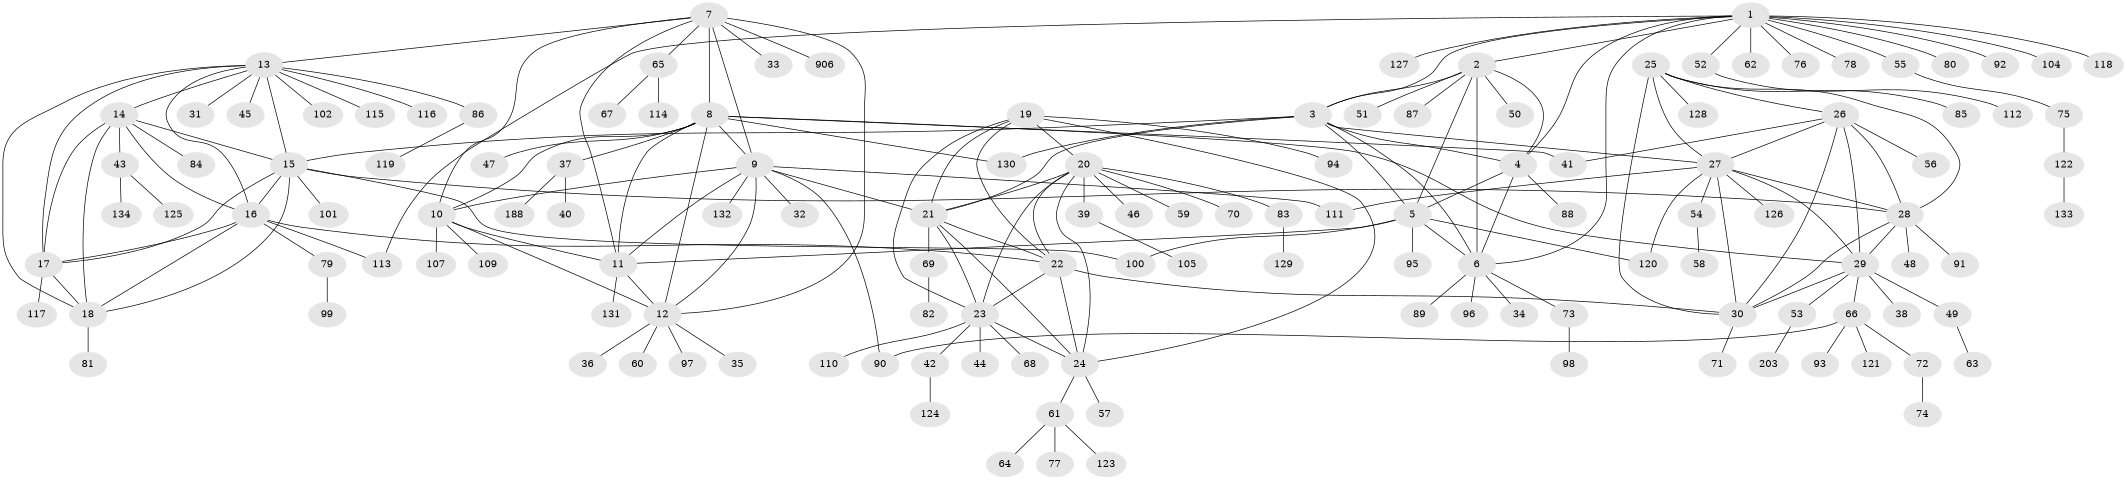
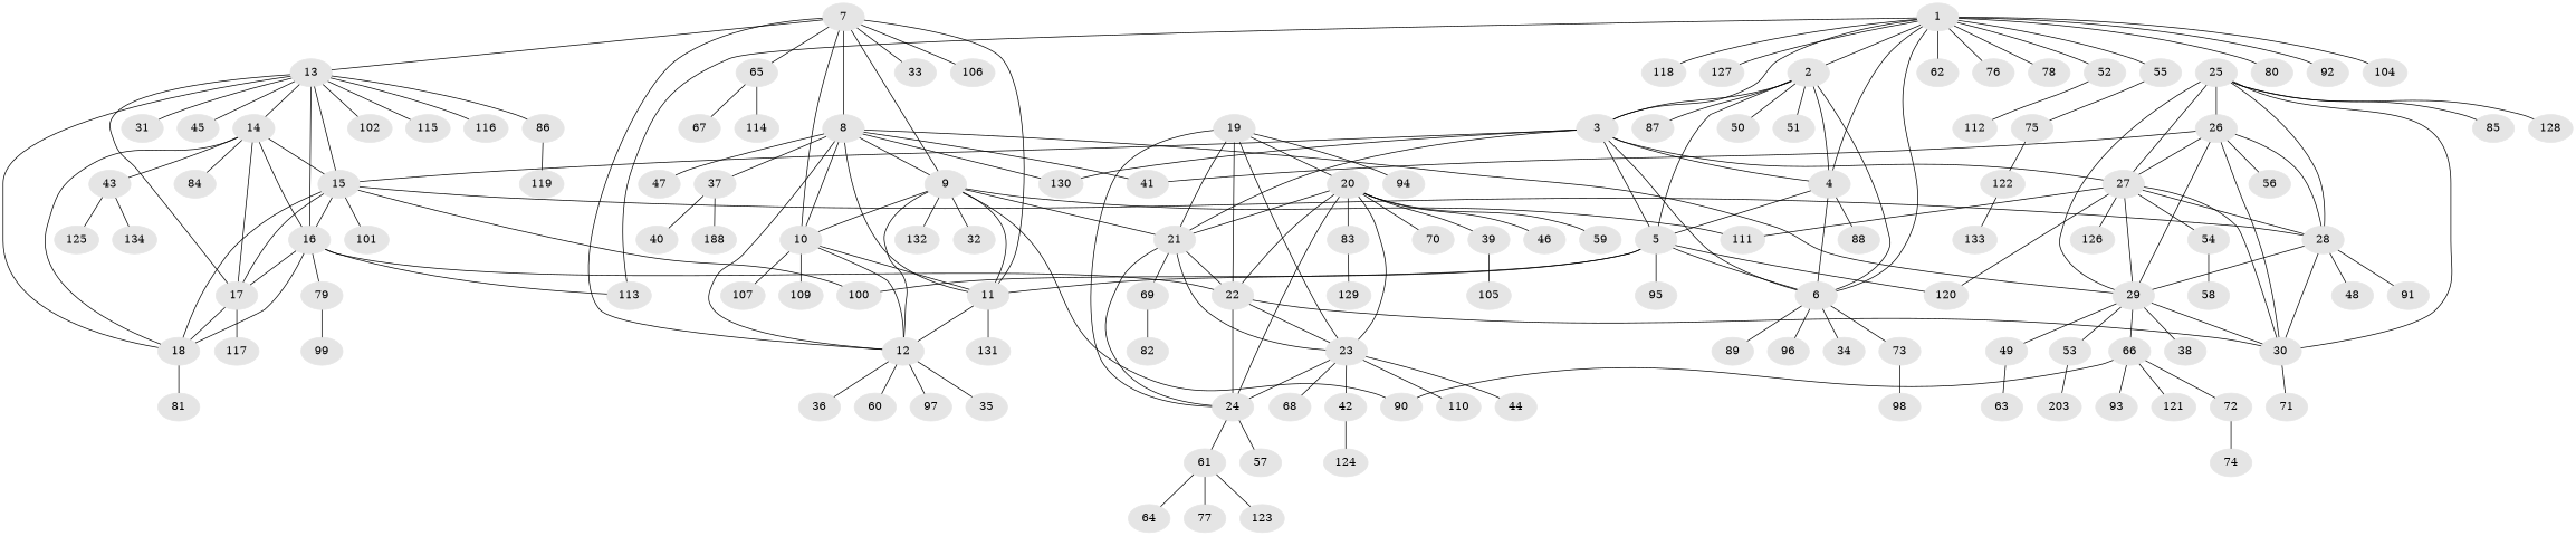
  graph {
    node [color=gray90 style=filled]
    1
    2
    3
    4
    6
    52
    55
    62
    76
    78
    80
    92
    104
    113
    118
    127
    5
    50
    51
    87
    15
    21
    27
    130
    88
    11
    95
    100
    120
    34
    73
    89
    96
    112
    75
    16
    17
    18
    28
    101
    22
    23
    24
    69
    29
    111
    30
    54
    126
    12
    131
    98
    7
    8
    9
    10
    13
    33
    65
-   106 [label=906]
+   106
    37
    41
    47
    32
    90
    132
    107
    109
    35
    36
    60
    97
    14
    31
    45
    86
    102
    115
    116
    67
    114
    38
    49
    53
    66
    40
    n87 [label=188]
    43
    84
    79
    117
    81
    119
    125
    134
    48
    91
    99
    19
    20
    94
    39
    46
    59
    70
    83
    42
    44
    68
    110
    57
    61
    105
    129
    82
    71
    124
    64
    77
    123
    25
    26
    85
    128
    56
    58
    63
    n128 [label=203]
    72
    93
    121
    122
    74
    133
    1 -- 2
    1 -- 3
    1 -- 4
    1 -- 6
    1 -- 52
    1 -- 55
    1 -- 62
    1 -- 76
    1 -- 78
    1 -- 80
    1 -- 92
    1 -- 104
    1 -- 113
    1 -- 118
    1 -- 127
    2 -- 3
    2 -- 4
    2 -- 6
    2 -- 5
    2 -- 50
    2 -- 51
    2 -- 87
    3 -- 4
    3 -- 6
    3 -- 5
    3 -- 15
    3 -- 21
    3 -- 27
    3 -- 130
    4 -- 6
    4 -- 5
    4 -- 88
    6 -- 34
    6 -- 73
    6 -- 89
    6 -- 96
    52 -- 112
    55 -- 75
    5 -- 6
    5 -- 11
    5 -- 95
    5 -- 100
    5 -- 120
    15 -- 100
    15 -- 16
    15 -- 17
    15 -- 18
    15 -- 28
    15 -- 101
    21 -- 22
    21 -- 23
    21 -- 24
    21 -- 69
    27 -- 120
    27 -- 28
    27 -- 29
    27 -- 111
    27 -- 30
    27 -- 54
    27 -- 126
    11 -- 12
    11 -- 131
    73 -- 98
    75 -- 122
    16 -- 113
    16 -- 17
    16 -- 18
    16 -- 22
    16 -- 79
    17 -- 18
    17 -- 117
    18 -- 81
    28 -- 29
    28 -- 30
    28 -- 48
    28 -- 91
    22 -- 23
    22 -- 24
    22 -- 30
    23 -- 24
    23 -- 42
    23 -- 44
    23 -- 68
    23 -- 110
    24 -- 57
    24 -- 61
    69 -- 82
    29 -- 30
    29 -- 38
    29 -- 49
    29 -- 53
    29 -- 66
    30 -- 71
    54 -- 58
    12 -- 35
    12 -- 36
    12 -- 60
    12 -- 97
    7 -- 11
    7 -- 12
    7 -- 8
    7 -- 9
    7 -- 10
    7 -- 13
    7 -- 33
    7 -- 65
    7 -- 106
    8 -- 130
    8 -- 11
    8 -- 29
    8 -- 12
    8 -- 9
    8 -- 10
    8 -- 37
    8 -- 41
    8 -- 47
    9 -- 21
    9 -- 11
    9 -- 111
    9 -- 12
    9 -- 10
    9 -- 32
    9 -- 90
    9 -- 132
    10 -- 11
    10 -- 12
    10 -- 107
    10 -- 109
    13 -- 15
    13 -- 16
    13 -- 17
    13 -- 18
    13 -- 14
    13 -- 31
    13 -- 45
    13 -- 86
    13 -- 102
    13 -- 115
    13 -- 116
    65 -- 67
    65 -- 114
    37 -- 40
    37 -- n87
    14 -- 15
    14 -- 16
    14 -- 17
    14 -- 18
    14 -- 43
    14 -- 84
    86 -- 119
    49 -- 63
    53 -- n128
    66 -- 90
    66 -- 72
    66 -- 93
    66 -- 121
    43 -- 125
    43 -- 134
    79 -- 99
    19 -- 21
    19 -- 22
    19 -- 23
    19 -- 24
    19 -- 20
    19 -- 94
    20 -- 21
    20 -- 22
    20 -- 23
    20 -- 24
    20 -- 39
    20 -- 46
    20 -- 59
    20 -- 70
    20 -- 83
    39 -- 105
    83 -- 129
    42 -- 124
    61 -- 64
    61 -- 77
    61 -- 123
    25 -- 27
    25 -- 28
+   25 -- 29
    25 -- 30
    25 -- 26
    25 -- 85
    25 -- 128
    26 -- 27
    26 -- 28
    26 -- 29
    26 -- 30
    26 -- 41
    26 -- 56
    72 -- 74
    122 -- 133
  }
